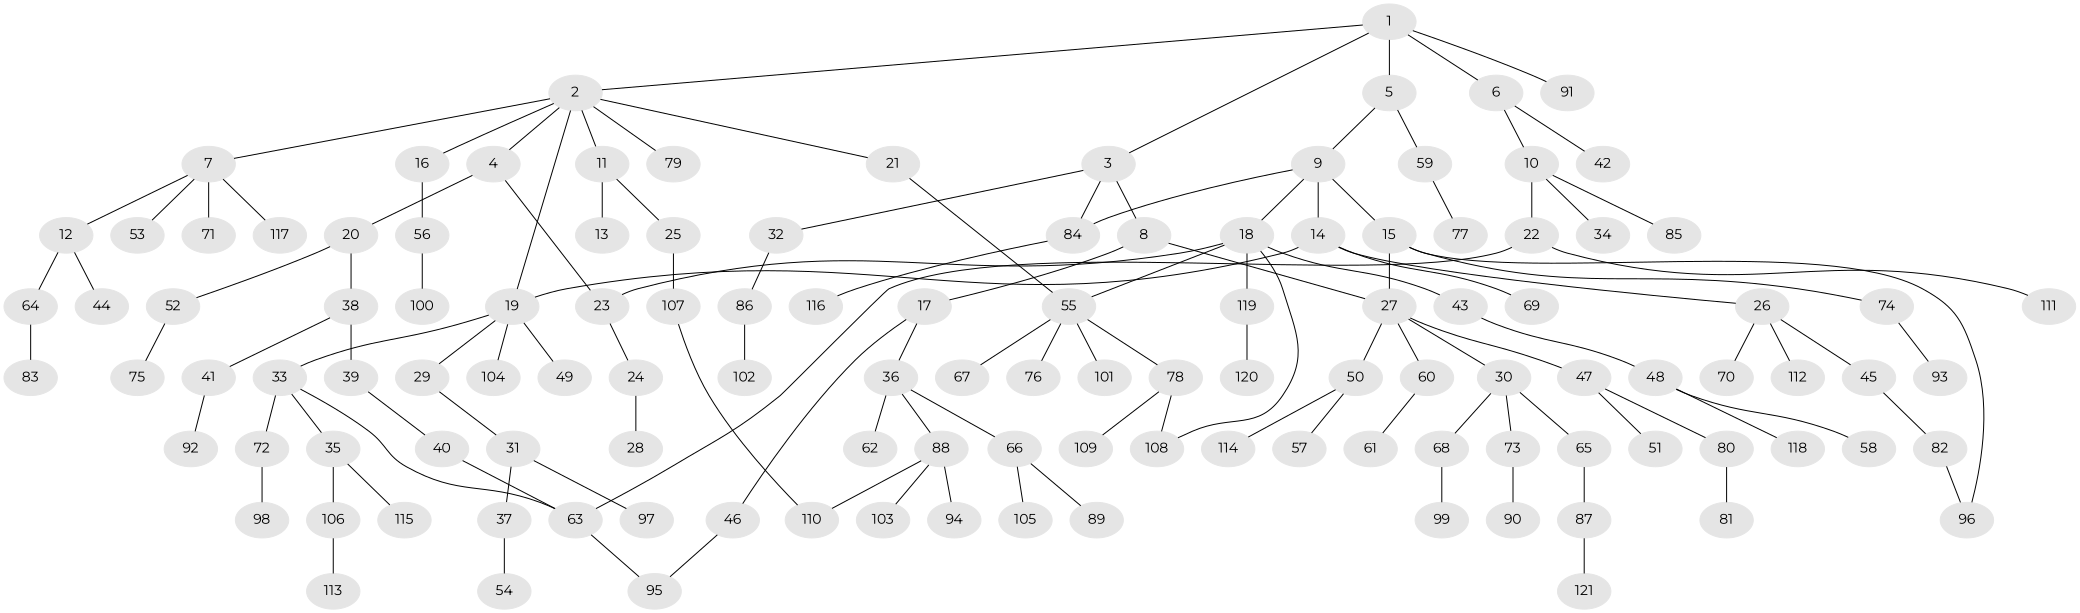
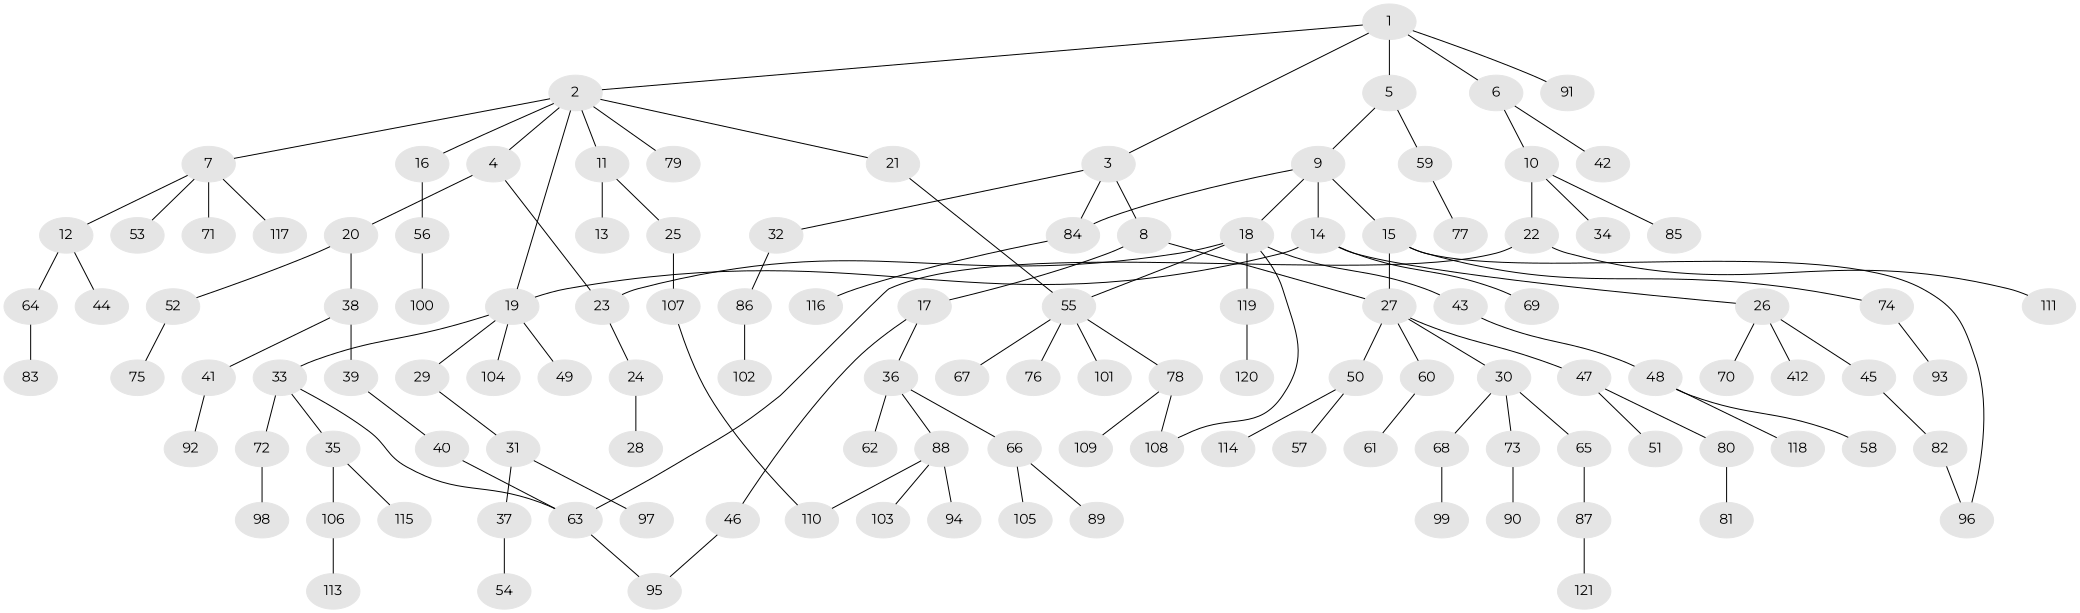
  graph {
    fontname=Montserrat
    node [color=gray90 fontname=Montserrat style=filled]
    edge [fontname=Montserrat]
    1
    2
    3
    5
    6
    91
    4
    7
    11
    16
    19
    21
    79
    8
    32
    84
    9
    59
    10
    42
    20
    23
    12
    53
    71
    117
    13
    25
    56
    104
    29
    33
    49
    55
    17
    27
    86
    116
    38
    52
    24
    14
    15
    18
    77
    22
    34
    85
    44
    64
    36
    46
    30
    47
    50
    60
    26
    69
    74
    96
    43
    108
    119
    63
    111
    107
    83
    45
    70
-   112
+   112 [label=412]
    93
    100
    62
    66
    88
    95
    48
    67
    76
    78
    101
    120
    31
    35
    72
    39
    41
    75
    65
    68
    73
    28
    110
    82
    51
    80
    57
    114
    61
    37
    97
    87
    99
    90
    54
    102
    106
    115
    98
    113
    89
    105
    94
    103
    40
    92
    58
    118
    81
    109
    121
    1 -- 2
    1 -- 3
    1 -- 5
    1 -- 6
    1 -- 91
    2 -- 4
    2 -- 7
    2 -- 11
    2 -- 16
    2 -- 19
    2 -- 21
    2 -- 79
    3 -- 8
    3 -- 32
    3 -- 84
    5 -- 9
    5 -- 59
    6 -- 10
    6 -- 42
    4 -- 20
    4 -- 23
    7 -- 12
    7 -- 53
    7 -- 71
    7 -- 117
    11 -- 13
    11 -- 25
    16 -- 56
    19 -- 104
    19 -- 29
    19 -- 33
    19 -- 49
    21 -- 55
    8 -- 17
    8 -- 27
    32 -- 86
    84 -- 116
    9 -- 84
    9 -- 14
    9 -- 15
    9 -- 18
    59 -- 77
    10 -- 22
    10 -- 34
    10 -- 85
    20 -- 38
    20 -- 52
    23 -- 24
    12 -- 44
    12 -- 64
    25 -- 107
    56 -- 100
    29 -- 31
    33 -- 63
    33 -- 35
    33 -- 72
    55 -- 67
    55 -- 76
    55 -- 78
    55 -- 101
    17 -- 36
    17 -- 46
    27 -- 30
    27 -- 47
    27 -- 50
    27 -- 60
    86 -- 102
    38 -- 39
    38 -- 41
    52 -- 75
    24 -- 28
    14 -- 19
    14 -- 26
    14 -- 69
    15 -- 27
    15 -- 74
    15 -- 96
    18 -- 23
    18 -- 55
    18 -- 43
    18 -- 108
    18 -- 119
    22 -- 63
    22 -- 111
    64 -- 83
    36 -- 62
    36 -- 66
    36 -- 88
    46 -- 95
    30 -- 65
    30 -- 68
    30 -- 73
    47 -- 51
    47 -- 80
    50 -- 57
    50 -- 114
    60 -- 61
    26 -- 45
    26 -- 70
    26 -- 112
    74 -- 93
    43 -- 48
    119 -- 120
    63 -- 95
    107 -- 110
    45 -- 82
    66 -- 89
    66 -- 105
    88 -- 110
    88 -- 94
    88 -- 103
    48 -- 58
    48 -- 118
    78 -- 108
    78 -- 109
    31 -- 37
    31 -- 97
    35 -- 106
    35 -- 115
    72 -- 98
    39 -- 40
    41 -- 92
    65 -- 87
    68 -- 99
    73 -- 90
    82 -- 96
    80 -- 81
    37 -- 54
    87 -- 121
    106 -- 113
    40 -- 63
  }
